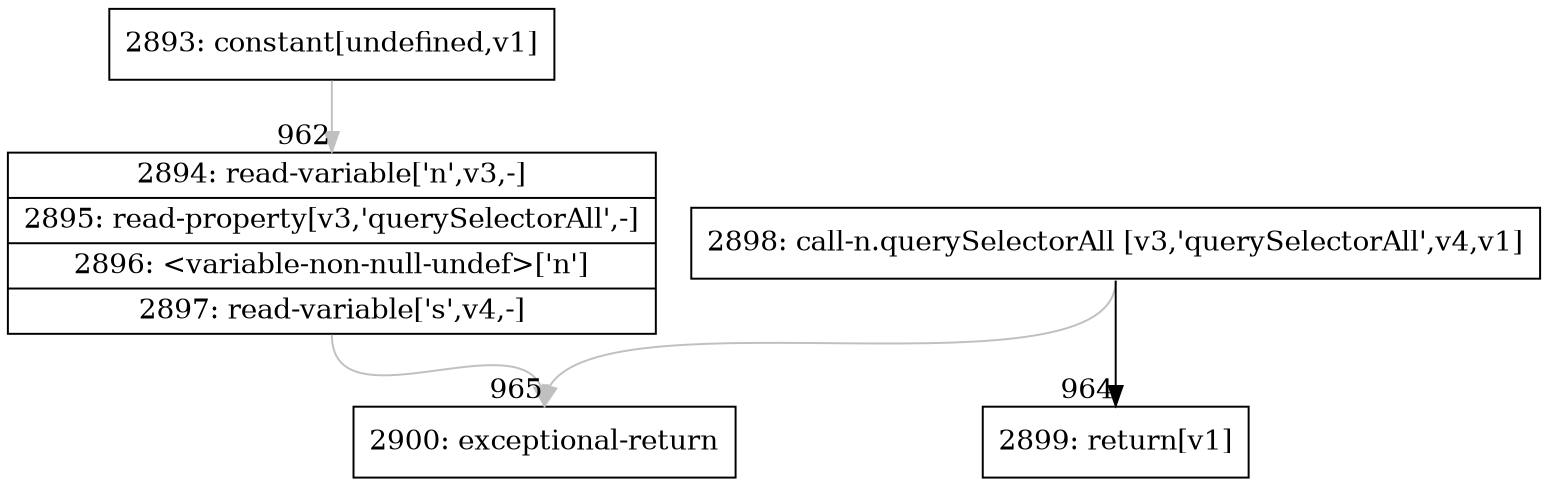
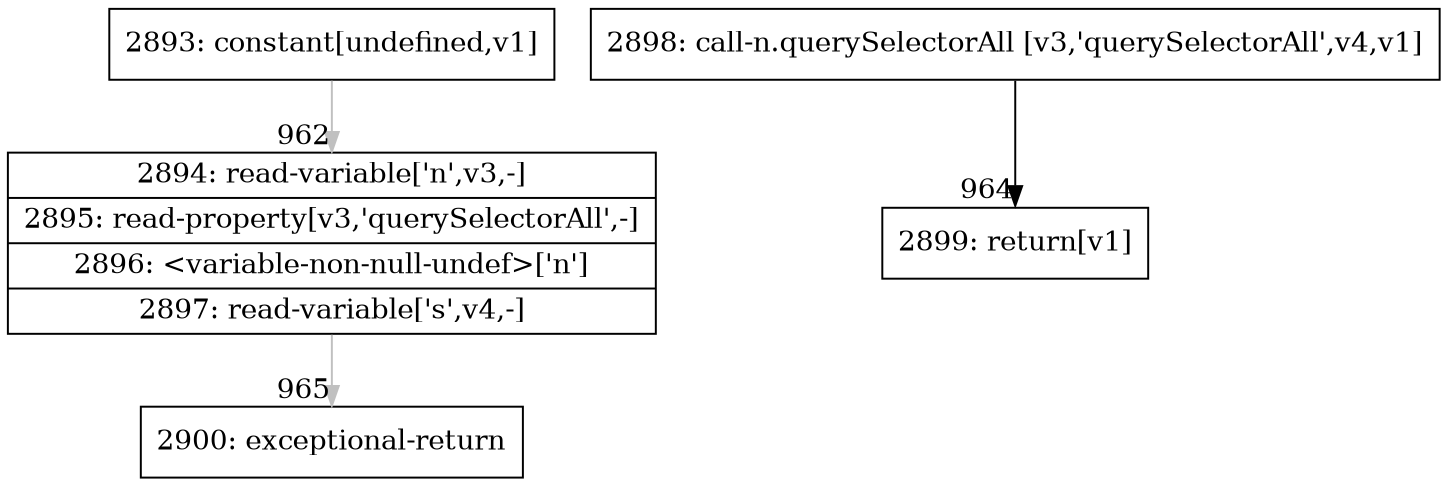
  digraph {
    rankdir=TD
    node [shape=record]
    edge [color=gray headport=n tailport=s]
    n1 [label="{2893: constant[undefined,v1]}"]
    n2 [label="{2894: read-variable['n',v3,-]|2895: read-property[v3,'querySelectorAll',-]|2896: \<variable-non-null-undef\>['n']|2897: read-variable['s',v4,-]}"]
    n3 [label="{2900: exceptional-return}"]
    n4 [label="{2898: call-n.querySelectorAll [v3,'querySelectorAll',v4,v1]}"]
    n5 [label="{2899: return[v1]}"]
    n1 -> n2 [headlabel="      962"]
    n2 -> n3 [headlabel="      965"]
-   n4 -> n3
    n4 -> n5 [headlabel="      964" color=""]
  }
